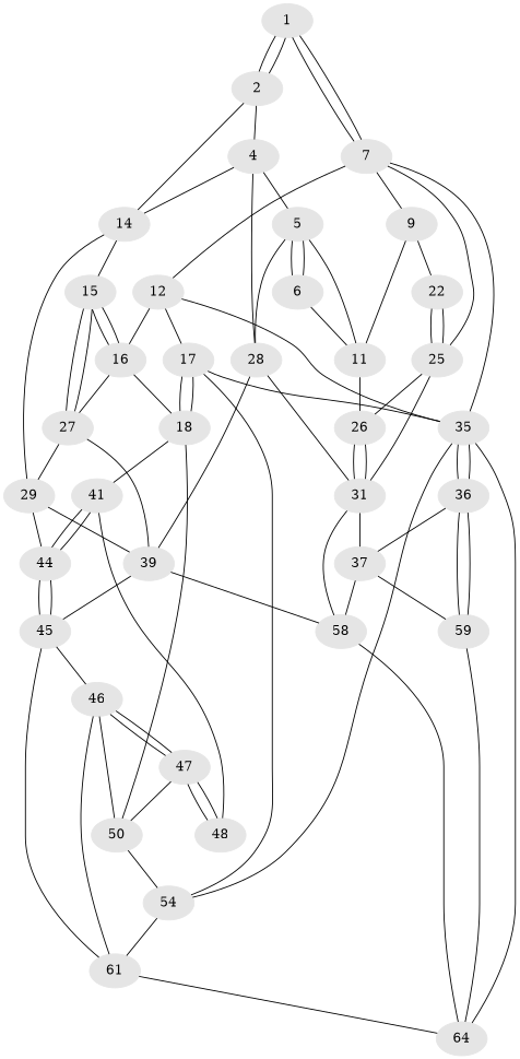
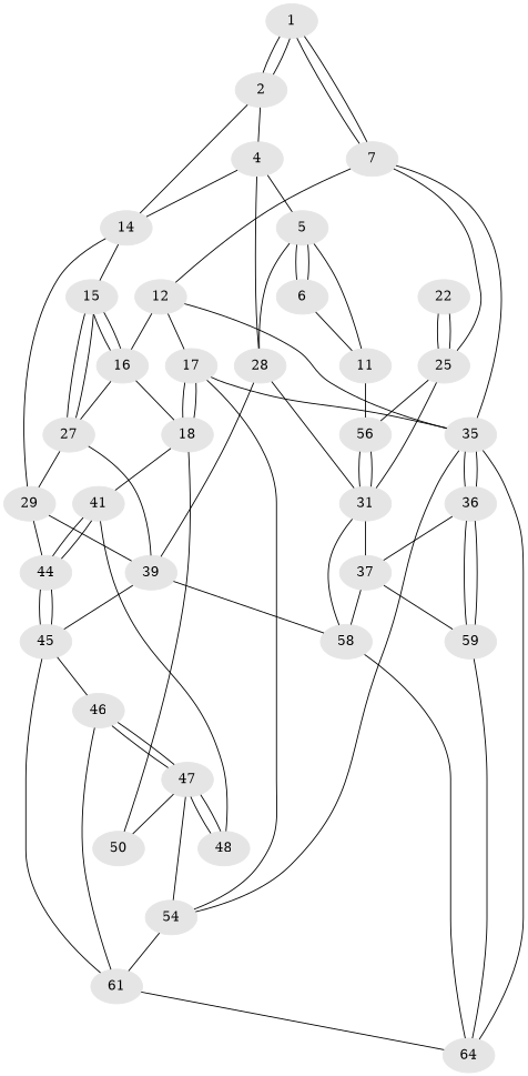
  graph {
    node [color=gray90 style=filled]
    2 [super="+3"]
    1
    7 [super="+8"]
    4 [super="+20"]
    14 [super="+21"]
-   9 [super="+10"]
    12 [super="+13"]
    25 [super="+34"]
    35 [super="+60"]
    5 [super="+24"]
    28 [super="+33"]
    15
    29 [super="+40"]
    6
    11 [super="+23"]
    31 [super="+32"]
    39 [super="+51"]
-   26
+   26 [label=56]
    22
    16 [super="+19"]
    17 [super="+55"]
    54 [super="+62"]
    36 [super="+37"]
    64 [super="+66"]
    27 [super="+30"]
    18 [super="+43"]
    44
    41 [super="+42"]
    50 [super="+53"]
    61 [super="+65"]
    48
    n32 [label=37 super="+57"]
    59
    58 [super="+63"]
    45 [super="+52"]
    46 [super="+56"]
    47 [super="+49"]
    2 -- 4
    2 -- 14
    1 -- 2
    1 -- 2
    1 -- 7
    1 -- 7
-   7 -- 9
    7 -- 12
    7 -- 25
    7 -- 35
    4 -- 14
    4 -- 5
    4 -- 28
    14 -- 15
    14 -- 29
-   9 -- 11
-   9 -- 22 [weight=2]
    12 -- 35
    12 -- 16
    12 -- 17
    25 -- 31
    25 -- 26
    35 -- 54
    35 -- 36
    35 -- 36
    35 -- 64
    5 -- 28
    5 -- 6
    5 -- 6
    5 -- 11
    28 -- 31
    28 -- 39
    15 -- 16
    15 -- 16
    15 -- 27
    15 -- 27
    29 -- 39
    29 -- 44
    6 -- 11
    11 -- 26
    31 -- n32
    31 -- 58
    39 -- 58
    39 -- 45
    26 -- 31
    26 -- 31
    22 -- 25
    22 -- 25
    16 -- 27
    16 -- 18
    17 -- 35
    17 -- 54
    17 -- 18
    17 -- 18
    54 -- 61
    36 -- n32
    36 -- 59
    36 -- 59
    27 -- 29
    27 -- 39
    18 -- 41
    18 -- 50
    44 -- 45
    44 -- 45
    41 -- 44
    41 -- 44
    41 -- 48
-   50 -- 54
+   47 -- 54
    61 -- 64
    n32 -- 59
    n32 -- 58
    59 -- 64
    58 -- 64
    45 -- 61
    45 -- 46
-   46 -- 50
    46 -- 61
    46 -- 47
    46 -- 47
    47 -- 50
    47 -- 48 [weight=2]
    47 -- 48
  }
